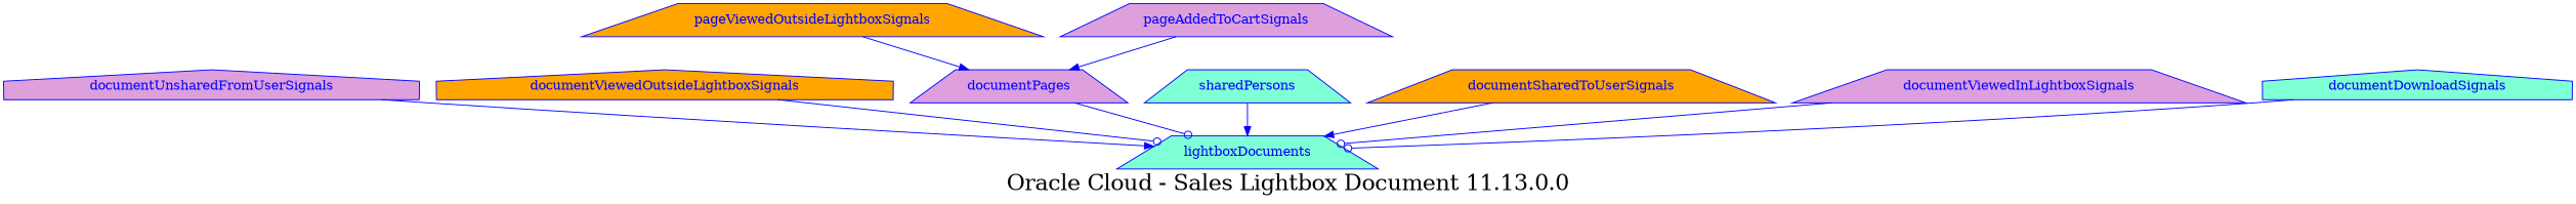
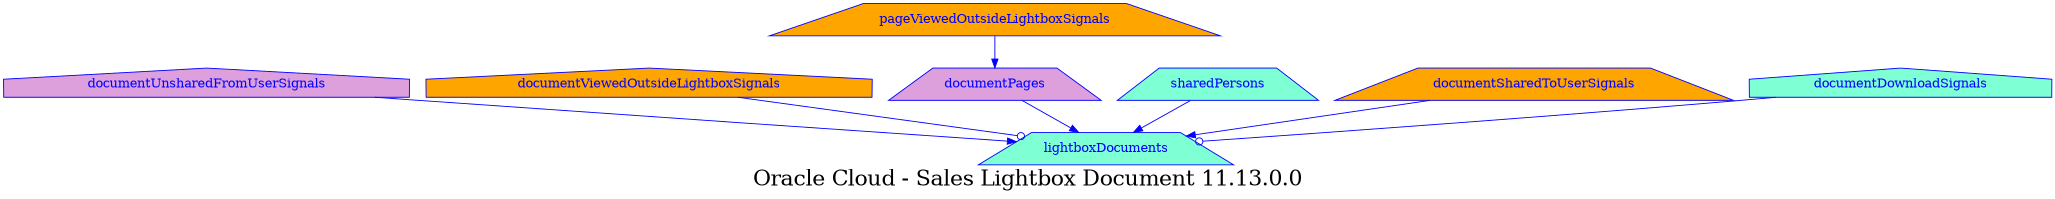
  digraph {
    fontsize=24
    label="Oracle Cloud - Sales Lightbox Document 11.13.0.0"
    splines=true
    node [color=blue fillcolor=plum fontcolor=blue shape=trapezium style=filled]
    edge [arrowhead=normal arrowtail=none color=blue fontcolor=blue]
    documentUnsharedFromUserSignals [shape=house]
    lightboxDocuments [fillcolor=aquamarine]
    documentViewedOutsideLightboxSignals [fillcolor=orange shape=house]
    documentPages
    pageViewedOutsideLightboxSignals [fillcolor=orange]
-   pageAddedToCartSignals
    sharedPersons [fillcolor=aquamarine]
    documentSharedToUserSignals [fillcolor=orange]
-   documentViewedInLightboxSignals
    documentDownloadSignals [fillcolor=aquamarine shape=house]
    documentUnsharedFromUserSignals -> lightboxDocuments
    documentViewedOutsideLightboxSignals -> lightboxDocuments [arrowhead=odot]
-   documentPages -> lightboxDocuments [arrowhead=odot]
+   documentPages -> lightboxDocuments
    pageViewedOutsideLightboxSignals -> documentPages
-   pageAddedToCartSignals -> documentPages
    sharedPersons -> lightboxDocuments
    documentSharedToUserSignals -> lightboxDocuments
-   documentViewedInLightboxSignals -> lightboxDocuments [arrowhead=odot]
    documentDownloadSignals -> lightboxDocuments [arrowhead=odot]
  }
